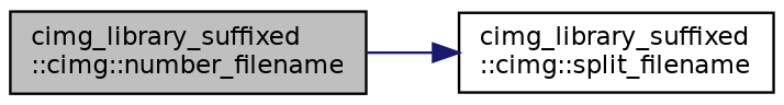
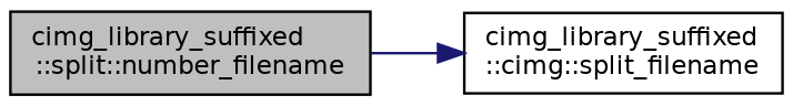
  digraph {
    rankdir=LR
    node [color=black fontname=Helvetica fontsize=10 shape=record style=filled]
-   n1 [fillcolor=grey75 fontcolor=black height=0.2 label="cimg_library_suffixed\l::cimg::number_filename" width=0.4]
+   n1 [fillcolor=grey75 fontcolor=black height=0.2 label="cimg_library_suffixed\l::split::number_filename" width=0.4]
    n2 [fillcolor=white height=0.2 label="cimg_library_suffixed\l::cimg::split_filename" width=0.4]
    n1 -> n2 [color=midnightblue fontname=Helvetica fontsize=10 labelfontname=Helvetica labelfontsize=10 style=solid]
  }
